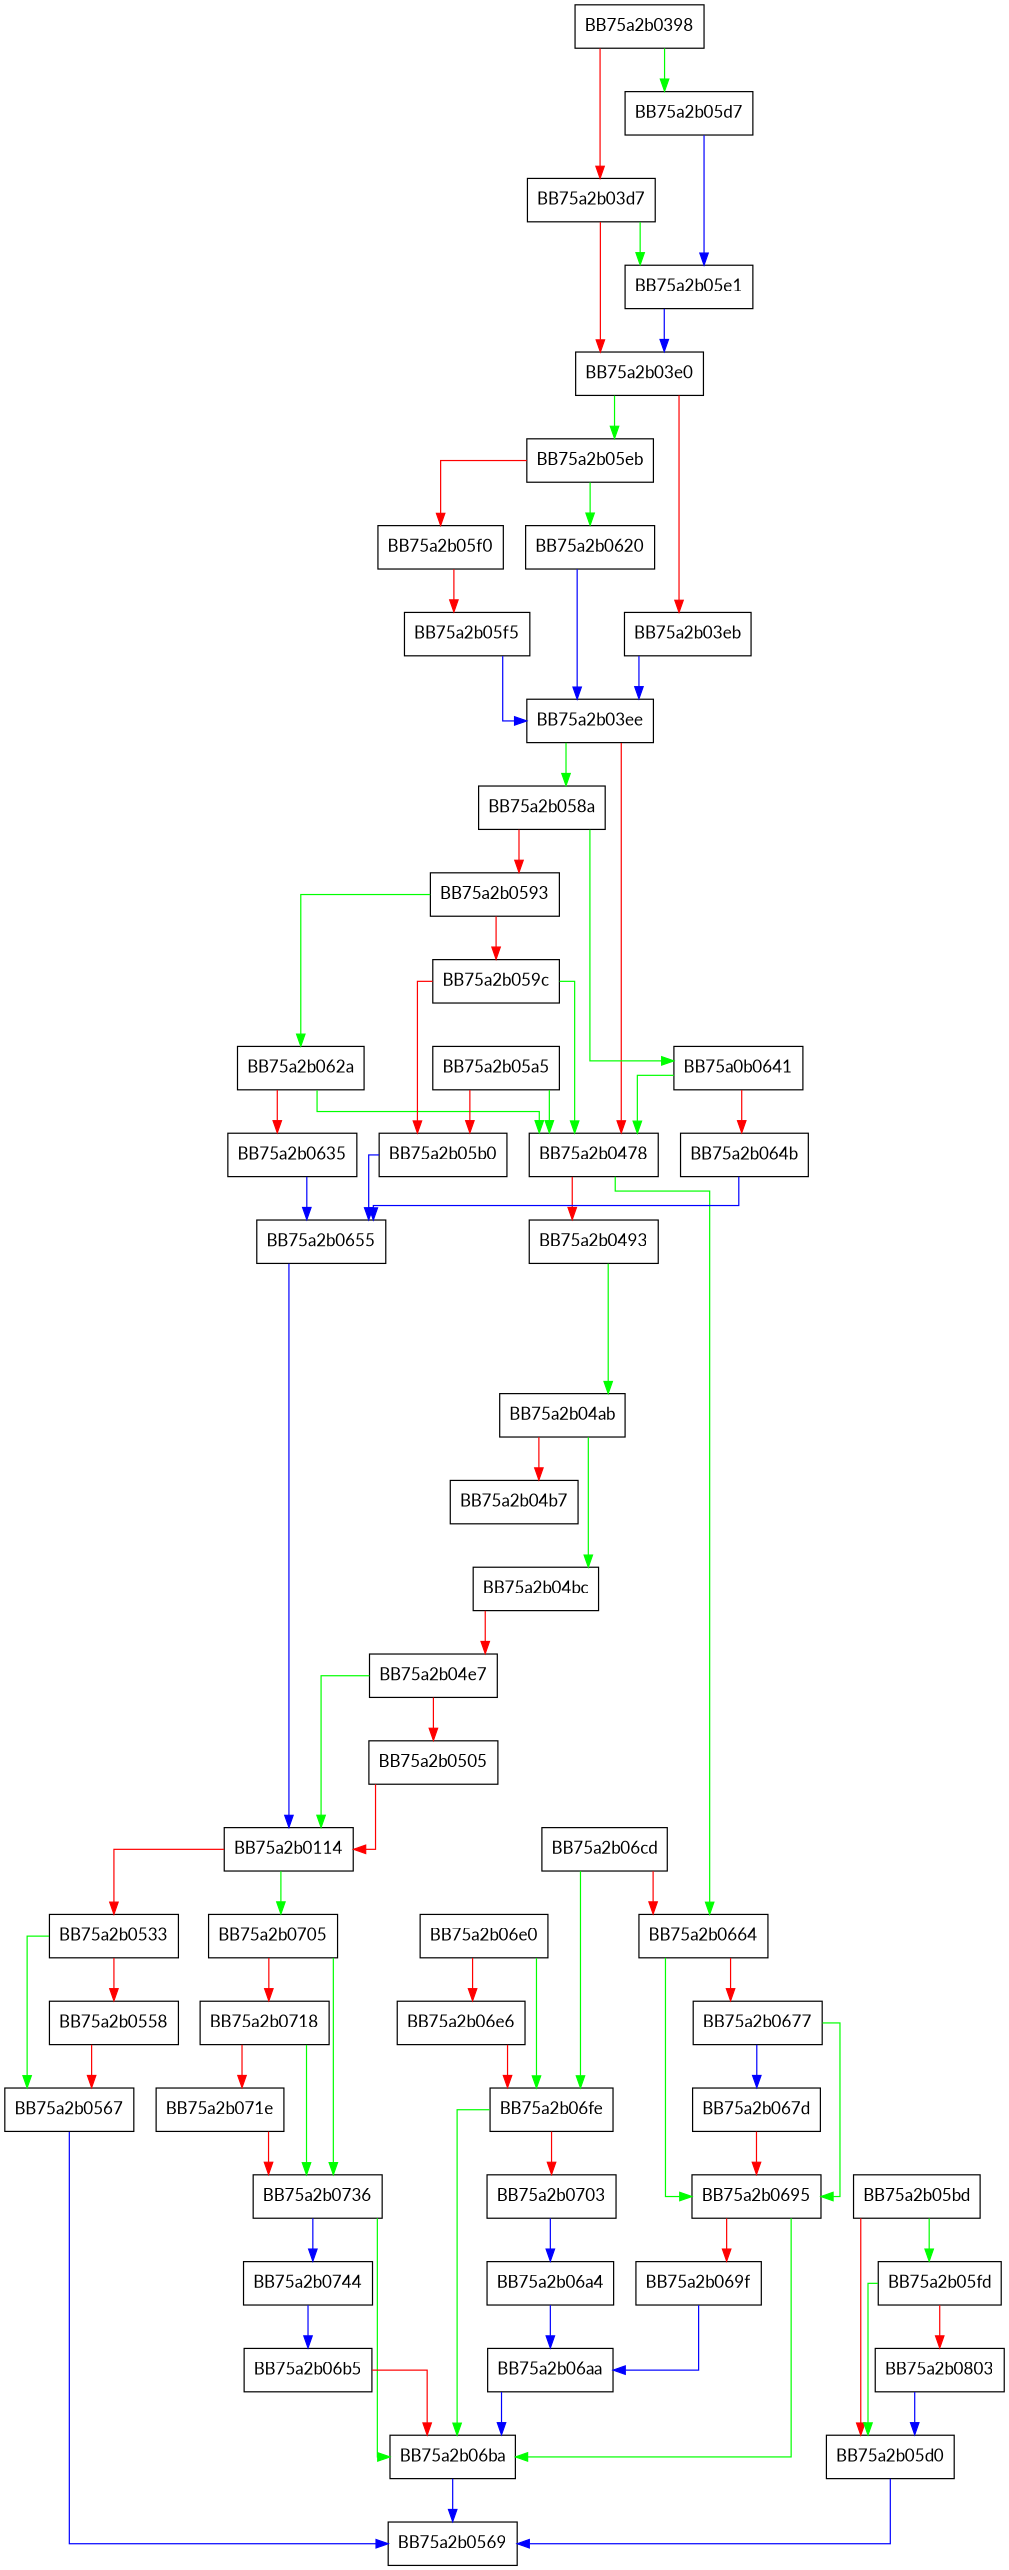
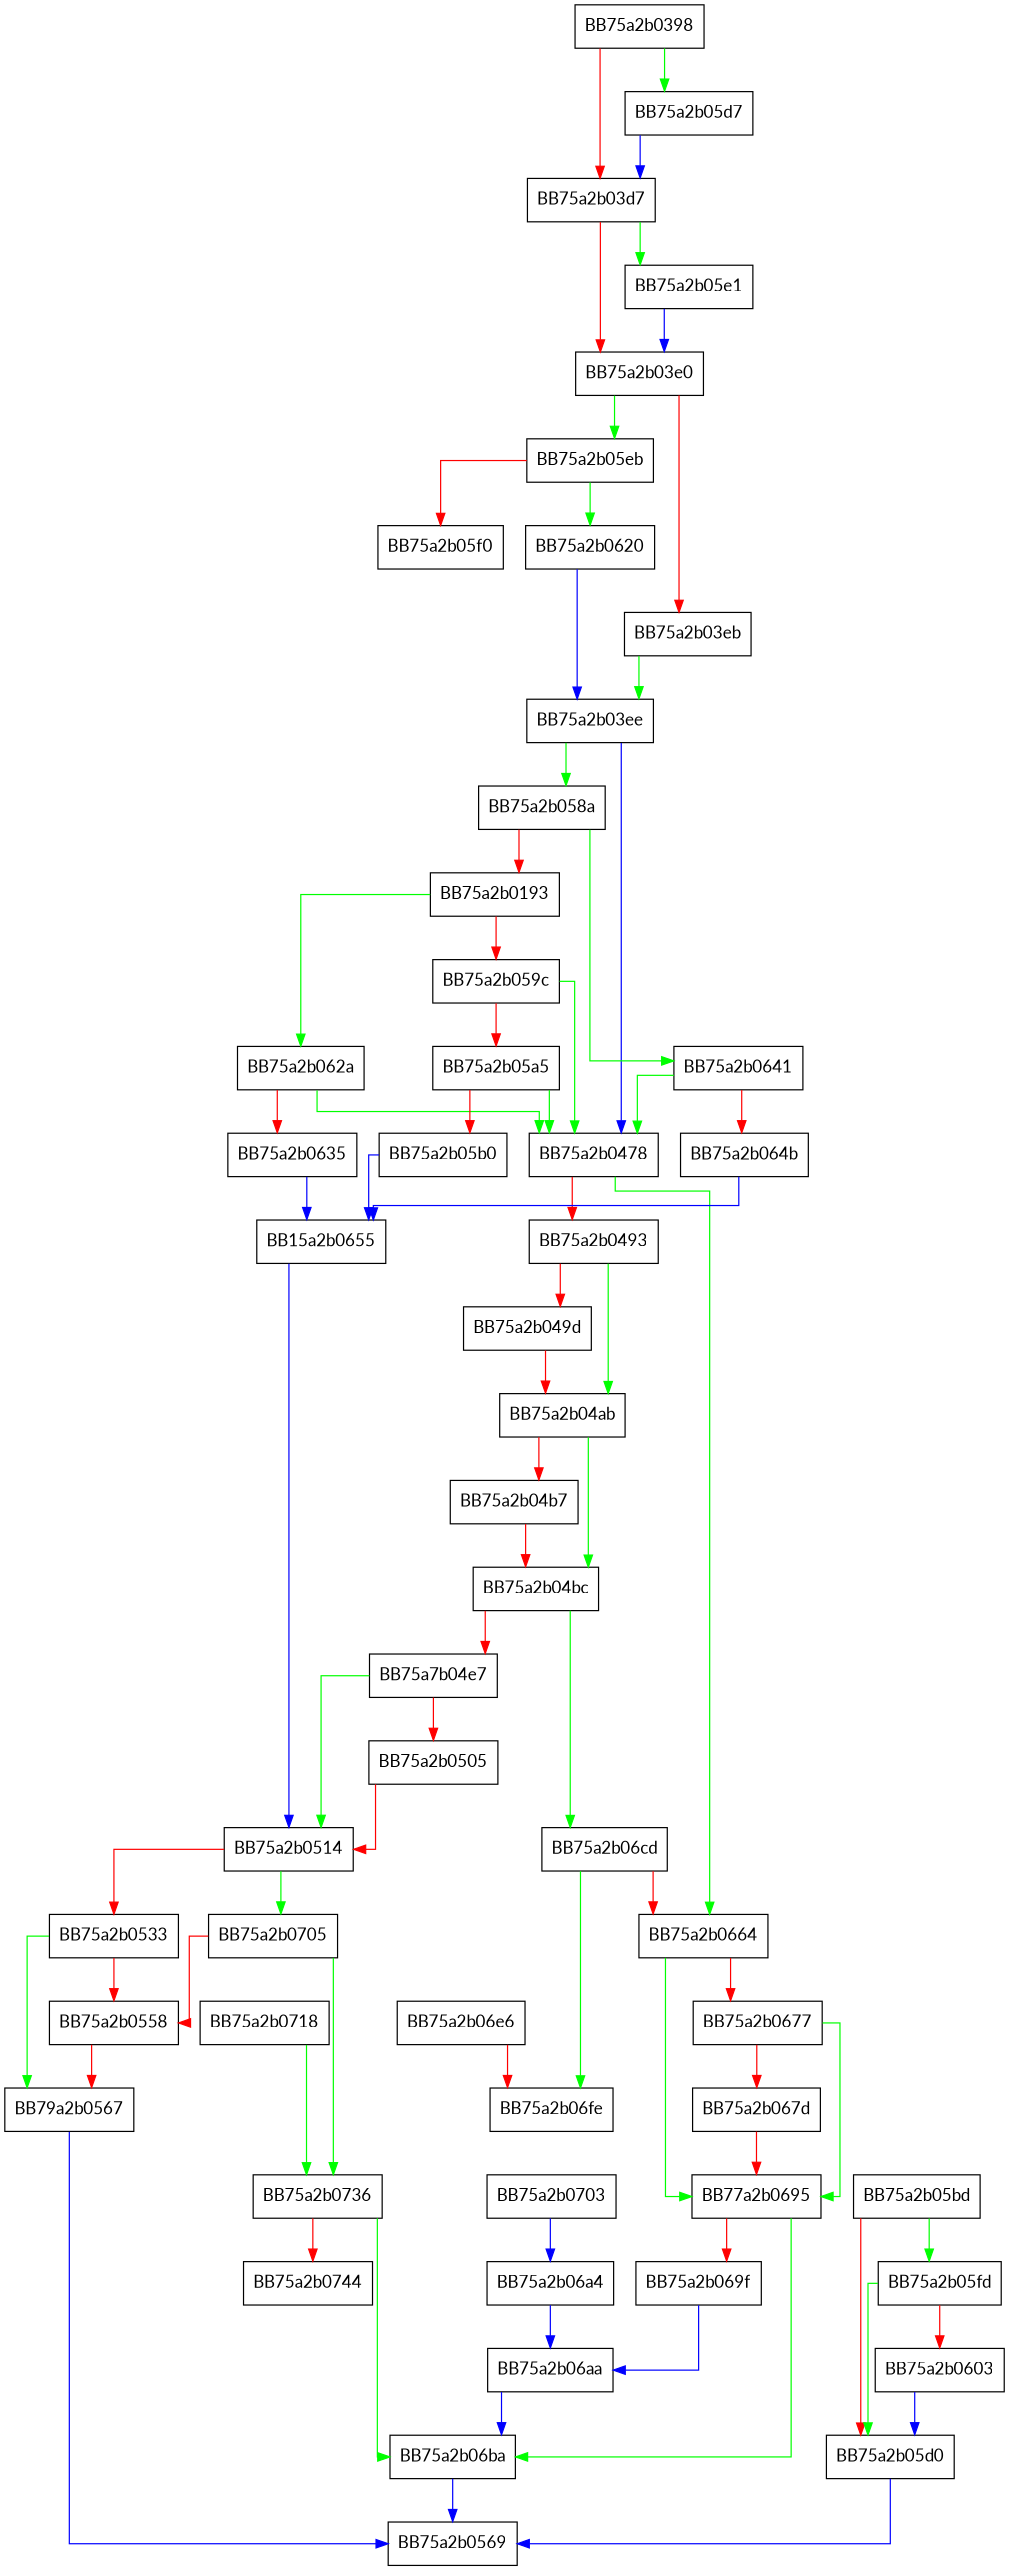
  digraph {
    fontname=Lato
    splines=ortho
    node [fontname=Lato shape=box]
    edge [color=red fontname=Lato]
    BB75a2b0398
    BB75a2b05d7
    BB75a2b03d7
    BB75a2b05e1
    BB75a2b03e0
    BB75a2b05eb
    BB75a2b03eb
    BB75a2b0620
    BB75a2b05f0
    BB75a2b03ee
-   BB75a2b05f5
    BB75a2b058a
    BB75a2b0478
-   BB75a2b0641 [label=BB75a0b0641]
-   BB75a2b0593
+   BB75a2b0641
+   BB75a2b0593 [label=BB75a2b0193]
    BB75a2b0664
    BB75a2b0493
    BB75a2b064b
    BB75a2b062a
    BB75a2b059c
-   BB75a2b0695
+   BB75a2b0695 [label=BB77a2b0695]
    BB75a2b0677
    BB75a2b04ab
+   BB75a2b049d
    BB75a2b06ba
    BB75a2b069f
    BB75a2b067d
    BB75a2b04bc
    BB75a2b04b7
    BB75a2b06cd
-   BB75a2b04e7
+   BB75a2b04e7 [label=BB75a7b04e7]
    BB75a2b06fe
-   BB75a2b0514 [label=BB75a2b0114]
+   BB75a2b0514
    BB75a2b0505
    BB75a2b0703
-   BB75a2b06e0
    BB75a2b06e6
    BB75a2b0705
    BB75a2b0533
    BB75a2b0736
    BB75a2b0718
-   BB75a2b0567
+   BB75a2b0567 [label=BB79a2b0567]
    BB75a2b0558
    BB75a2b0744
-   BB75a2b071e
    BB75a2b0569
-   BB75a2b0655
+   BB75a2b0655 [label=BB15a2b0655]
    BB75a2b0635
    BB75a2b05a5
    BB75a2b05b0
    BB75a2b05bd
    BB75a2b05fd
    BB75a2b05d0
-   BB75a2b0603 [label=BB75a2b0803]
+   BB75a2b0603
    BB75a2b06aa
    BB75a2b06a4
-   BB75a2b06b5
    BB75a2b0398 -> BB75a2b05d7 [color=green]
    BB75a2b0398 -> BB75a2b03d7
-   BB75a2b05d7 -> BB75a2b05e1 [color=blue]
+   BB75a2b05d7 -> BB75a2b03d7 [color=blue]
    BB75a2b03d7 -> BB75a2b05e1 [color=green]
    BB75a2b03d7 -> BB75a2b03e0
    BB75a2b05e1 -> BB75a2b03e0 [color=blue]
    BB75a2b03e0 -> BB75a2b05eb [color=green]
    BB75a2b03e0 -> BB75a2b03eb
    BB75a2b05eb -> BB75a2b0620 [color=green]
    BB75a2b05eb -> BB75a2b05f0
-   BB75a2b03eb -> BB75a2b03ee [color=blue]
+   BB75a2b03eb -> BB75a2b03ee [color=green]
    BB75a2b0620 -> BB75a2b03ee [color=blue]
-   BB75a2b05f0 -> BB75a2b05f5
    BB75a2b03ee -> BB75a2b058a [color=green]
-   BB75a2b03ee -> BB75a2b0478
-   BB75a2b05f5 -> BB75a2b03ee [color=blue]
+   BB75a2b03ee -> BB75a2b0478 [color=blue]
    BB75a2b058a -> BB75a2b0641 [color=green]
    BB75a2b058a -> BB75a2b0593
    BB75a2b0478 -> BB75a2b0664 [color=green]
    BB75a2b0478 -> BB75a2b0493
    BB75a2b0641 -> BB75a2b0478 [color=green]
    BB75a2b0641 -> BB75a2b064b
    BB75a2b0593 -> BB75a2b062a [color=green]
    BB75a2b0593 -> BB75a2b059c
    BB75a2b0664 -> BB75a2b0695 [color=green]
    BB75a2b0664 -> BB75a2b0677
    BB75a2b0493 -> BB75a2b04ab [color=green]
+   BB75a2b0493 -> BB75a2b049d
    BB75a2b064b -> BB75a2b0655 [color=blue]
    BB75a2b062a -> BB75a2b0478 [color=green]
    BB75a2b062a -> BB75a2b0635
    BB75a2b059c -> BB75a2b0478 [color=green]
-   BB75a2b059c -> BB75a2b05b0
+   BB75a2b059c -> BB75a2b05a5
    BB75a2b0695 -> BB75a2b06ba [color=green]
    BB75a2b0695 -> BB75a2b069f
    BB75a2b0677 -> BB75a2b0695 [color=green]
-   BB75a2b0677 -> BB75a2b067d [color=blue]
+   BB75a2b0677 -> BB75a2b067d
    BB75a2b04ab -> BB75a2b04bc [color=green]
    BB75a2b04ab -> BB75a2b04b7
+   BB75a2b049d -> BB75a2b04ab
    BB75a2b06ba -> BB75a2b0569 [color=blue]
    BB75a2b069f -> BB75a2b06aa [color=blue]
    BB75a2b067d -> BB75a2b0695
+   BB75a2b04bc -> BB75a2b06cd [color=green]
    BB75a2b04bc -> BB75a2b04e7
+   BB75a2b04b7 -> BB75a2b04bc
    BB75a2b06cd -> BB75a2b0664
    BB75a2b06cd -> BB75a2b06fe [color=green]
    BB75a2b04e7 -> BB75a2b0514 [color=green]
    BB75a2b04e7 -> BB75a2b0505
-   BB75a2b06fe -> BB75a2b06ba [color=green]
-   BB75a2b06fe -> BB75a2b0703
    BB75a2b0514 -> BB75a2b0705 [color=green]
    BB75a2b0514 -> BB75a2b0533
    BB75a2b0505 -> BB75a2b0514
    BB75a2b0703 -> BB75a2b06a4 [color=blue]
-   BB75a2b06e0 -> BB75a2b06fe [color=green]
-   BB75a2b06e0 -> BB75a2b06e6
    BB75a2b06e6 -> BB75a2b06fe
    BB75a2b0705 -> BB75a2b0736 [color=green]
-   BB75a2b0705 -> BB75a2b0718
+   BB75a2b0705 -> BB75a2b0558
    BB75a2b0533 -> BB75a2b0567 [color=green]
    BB75a2b0533 -> BB75a2b0558
    BB75a2b0736 -> BB75a2b06ba [color=green]
-   BB75a2b0736 -> BB75a2b0744 [color=blue]
+   BB75a2b0736 -> BB75a2b0744
    BB75a2b0718 -> BB75a2b0736 [color=green]
-   BB75a2b0718 -> BB75a2b071e
    BB75a2b0567 -> BB75a2b0569 [color=blue]
    BB75a2b0558 -> BB75a2b0567
-   BB75a2b0744 -> BB75a2b06b5 [color=blue]
-   BB75a2b071e -> BB75a2b0736
    BB75a2b0655 -> BB75a2b0514 [color=blue]
    BB75a2b0635 -> BB75a2b0655 [color=blue]
    BB75a2b05a5 -> BB75a2b0478 [color=green]
    BB75a2b05a5 -> BB75a2b05b0
    BB75a2b05b0 -> BB75a2b0655 [color=blue]
    BB75a2b05bd -> BB75a2b05fd [color=green]
    BB75a2b05bd -> BB75a2b05d0
    BB75a2b05fd -> BB75a2b05d0 [color=green]
    BB75a2b05fd -> BB75a2b0603
    BB75a2b05d0 -> BB75a2b0569 [color=blue]
    BB75a2b0603 -> BB75a2b05d0 [color=blue]
    BB75a2b06aa -> BB75a2b06ba [color=blue]
    BB75a2b06a4 -> BB75a2b06aa [color=blue]
-   BB75a2b06b5 -> BB75a2b06ba
  }
